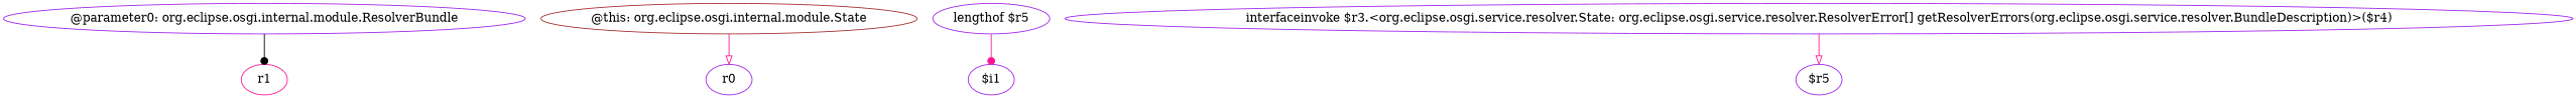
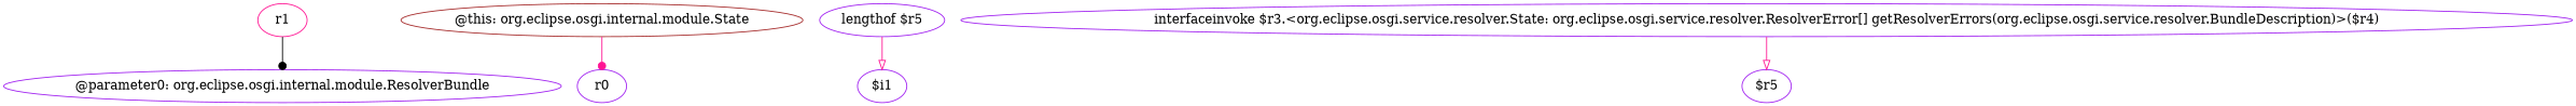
  digraph {
    node [color=purple]
    edge [arrowhead=dot color=deeppink]
    n1 [label="@parameter0: org.eclipse.osgi.internal.module.ResolverBundle"]
    n2 [color=deeppink label=r1]
    n3 [color=brown label="@this: org.eclipse.osgi.internal.module.State"]
    n4 [label=r0]
    n5 [label="lengthof $r5"]
    n6 [label="$i1"]
    n7 [label="interfaceinvoke $r3.<org.eclipse.osgi.service.resolver.State: org.eclipse.osgi.service.resolver.ResolverError[] getResolverErrors(org.eclipse.osgi.service.resolver.BundleDescription)>($r4)"]
    n8 [label="$r5"]
-   n1 -> n2 [color=black]
-   n3 -> n4 [arrowhead=onormal]
-   n5 -> n6
+   n2 -> n1 [color=black]
+   n3 -> n4
+   n5 -> n6 [arrowhead=onormal]
    n7 -> n8 [arrowhead=onormal]
  }
